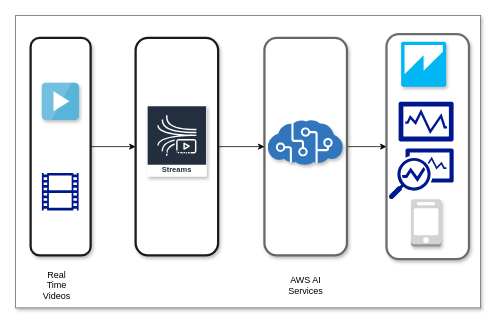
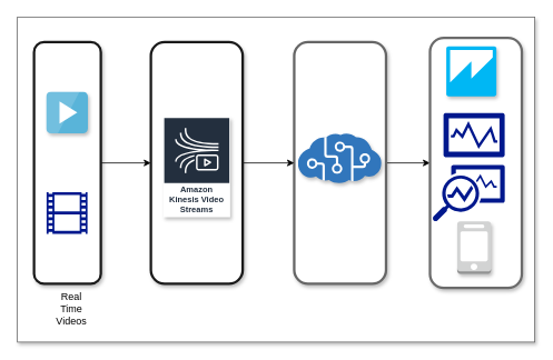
  <mxCell id="0" />
  <mxCell id="1" parent="0" />
  <mxCell id="2" value="" style="rounded=0;whiteSpace=wrap;html=1;shadow=1;strokeColor=#666666;strokeWidth=1;" parent="1" vertex="1"><mxGeometry x="20" y="20" width="620" height="390" as="geometry" /></mxCell>
  <mxCell id="3" style="edgeStyle=orthogonalEdgeStyle;rounded=0;orthogonalLoop=1;jettySize=auto;html=1;exitX=1;exitY=0.5;exitDx=0;exitDy=0;" parent="1" source="4" target="8" edge="1"><mxGeometry relative="1" as="geometry" /></mxCell>
  <mxCell id="4" value="" style="rounded=1;whiteSpace=wrap;html=1;shadow=1;strokeColor=#1A1A1A;strokeWidth=3;" parent="1" vertex="1"><mxGeometry x="40" y="50" width="80" height="290" as="geometry" /></mxCell>
  <mxCell id="5" value="" style="edgeStyle=orthogonalEdgeStyle;rounded=0;orthogonalLoop=1;jettySize=auto;html=1;" edge="1" parent="1" source="6" target="9"><mxGeometry relative="1" as="geometry" /></mxCell>
  <mxCell id="6" value="" style="rounded=1;whiteSpace=wrap;html=1;shadow=1;strokeColor=#666666;strokeWidth=3;" parent="1" vertex="1"><mxGeometry x="351.75" y="50" width="110" height="290" as="geometry" /></mxCell>
  <mxCell id="7" style="edgeStyle=orthogonalEdgeStyle;rounded=0;orthogonalLoop=1;jettySize=auto;html=1;exitX=1;exitY=0.5;exitDx=0;exitDy=0;entryX=0;entryY=0.5;entryDx=0;entryDy=0;" parent="1" source="8" target="6" edge="1"><mxGeometry relative="1" as="geometry" /></mxCell>
  <mxCell id="8" value="" style="rounded=1;whiteSpace=wrap;html=1;shadow=1;strokeColor=#1A1A1A;strokeWidth=3;" parent="1" vertex="1"><mxGeometry x="180" y="50" width="110" height="290" as="geometry" /></mxCell>
  <mxCell id="9" value="" style="rounded=1;whiteSpace=wrap;html=1;shadow=1;strokeColor=#6B6B6B;strokeWidth=3;" parent="1" vertex="1"><mxGeometry x="514.5" y="45" width="110" height="300" as="geometry" /></mxCell>
  <mxCell id="10" value="" style="outlineConnect=0;dashed=0;verticalLabelPosition=bottom;verticalAlign=top;align=center;html=1;shape=mxgraph.aws3.quicksight;fillColor=#00B7F4;gradientColor=none;shadow=1;strokeColor=#D8FFBA;strokeWidth=3;" parent="1" vertex="1"><mxGeometry x="534" y="55" width="60" height="60" as="geometry" /></mxCell>
  <mxCell id="11" value="" style="outlineConnect=0;dashed=0;verticalLabelPosition=bottom;verticalAlign=top;align=center;html=1;shape=mxgraph.aws3.mobile_client;fillColor=#D2D3D3;gradientColor=none;shadow=1;strokeColor=#D8FFBA;strokeWidth=3;" parent="1" vertex="1"><mxGeometry x="547.06" y="265" width="40.5" height="63" as="geometry" /></mxCell>
  <mxCell id="12" value="" style="aspect=fixed;pointerEvents=1;shadow=0;dashed=0;html=1;strokeColor=none;labelPosition=center;verticalLabelPosition=bottom;verticalAlign=top;align=center;fillColor=#00188D;shape=mxgraph.mscae.enterprise.performance_monitor" parent="1" vertex="1"><mxGeometry x="530.5" y="135" width="73.61" height="53" as="geometry" /></mxCell>
  <mxCell id="13" value="" style="aspect=fixed;pointerEvents=1;shadow=0;dashed=0;html=1;strokeColor=none;labelPosition=center;verticalLabelPosition=bottom;verticalAlign=top;align=center;fillColor=#00188D;shape=mxgraph.mscae.enterprise.monitor_running_apps" parent="1" vertex="1"><mxGeometry x="517.57" y="197.5" width="86.54" height="67.5" as="geometry" /></mxCell>
- <mxCell id="14" value="Amazon Kinesis Video Streams" style="outlineConnect=0;fontColor=#232F3E;gradientColor=none;strokeColor=#ffffff;fillColor=#232F3E;dashed=0;verticalLabelPosition=middle;verticalAlign=bottom;align=center;html=1;whiteSpace=wrap;fontSize=10;fontStyle=1;spacing=3;shape=mxgraph.aws4.productIcon;prIcon=mxgraph.aws4.kinesis_video_streams;shadow=1;" parent="1" vertex="1"><mxGeometry x="195" y="140" width="80" height="95" as="geometry" /></mxCell>
- <mxCell id="15" value="AWS AI Services" style="text;html=1;strokeColor=none;fillColor=none;align=center;verticalAlign=middle;whiteSpace=wrap;rounded=0;shadow=1;" parent="1" vertex="1"><mxGeometry x="386.75" y="370" width="40" height="20" as="geometry" /></mxCell>
+ <mxCell id="14" value="Amazon Kinesis Video Streams" style="outlineConnect=0;fontColor=#232F3E;gradientColor=none;strokeColor=#ffffff;fillColor=#232F3E;dashed=0;verticalLabelPosition=middle;verticalAlign=bottom;align=center;html=1;whiteSpace=wrap;fontSize=10;fontStyle=1;spacing=3;shape=mxgraph.aws4.productIcon;prIcon=mxgraph.aws4.kinesis_video_streams;shadow=1;" parent="1" vertex="1"><mxGeometry x="195" y="140" width="80" height="120" as="geometry" /></mxCell>
  <mxCell id="16" value="" style="aspect=fixed;html=1;points=[];align=center;image;fontSize=12;image=img/lib/mscae/Media_On_Demand.svg;shadow=1;strokeColor=#666666;strokeWidth=1;" parent="1" vertex="1"><mxGeometry x="55" y="110" width="50" height="50" as="geometry" /></mxCell>
- <mxCell id="17" value="Real Time Videos" style="text;html=1;strokeColor=none;fillColor=none;align=center;verticalAlign=middle;whiteSpace=wrap;rounded=0;shadow=1;" parent="1" vertex="1"><mxGeometry x="55" y="370" width="40" height="20" as="geometry" /></mxCell>
+ <mxCell id="17" value="Real Time Videos" style="text;html=1;strokeColor=none;fillColor=none;align=center;verticalAlign=middle;whiteSpace=wrap;rounded=0;shadow=1;" parent="1" vertex="1"><mxGeometry x="65" y="360" width="40" height="20" as="geometry" /></mxCell>
  <mxCell id="18" value="" style="aspect=fixed;html=1;points=[];align=center;image;fontSize=12;image=img/lib/mscae/Cognitive_Services.svg;shadow=1;strokeColor=#666666;strokeWidth=1;" parent="1" vertex="1"><mxGeometry x="356.74" y="160" width="100.01" height="60" as="geometry" /></mxCell>
  <mxCell id="19" value="" style="aspect=fixed;pointerEvents=1;shadow=0;dashed=0;html=1;strokeColor=none;labelPosition=center;verticalLabelPosition=bottom;verticalAlign=top;align=center;fillColor=#00188D;shape=mxgraph.mscae.general.video" parent="1" vertex="1"><mxGeometry x="55" y="230" width="49" height="50" as="geometry" /></mxCell>
